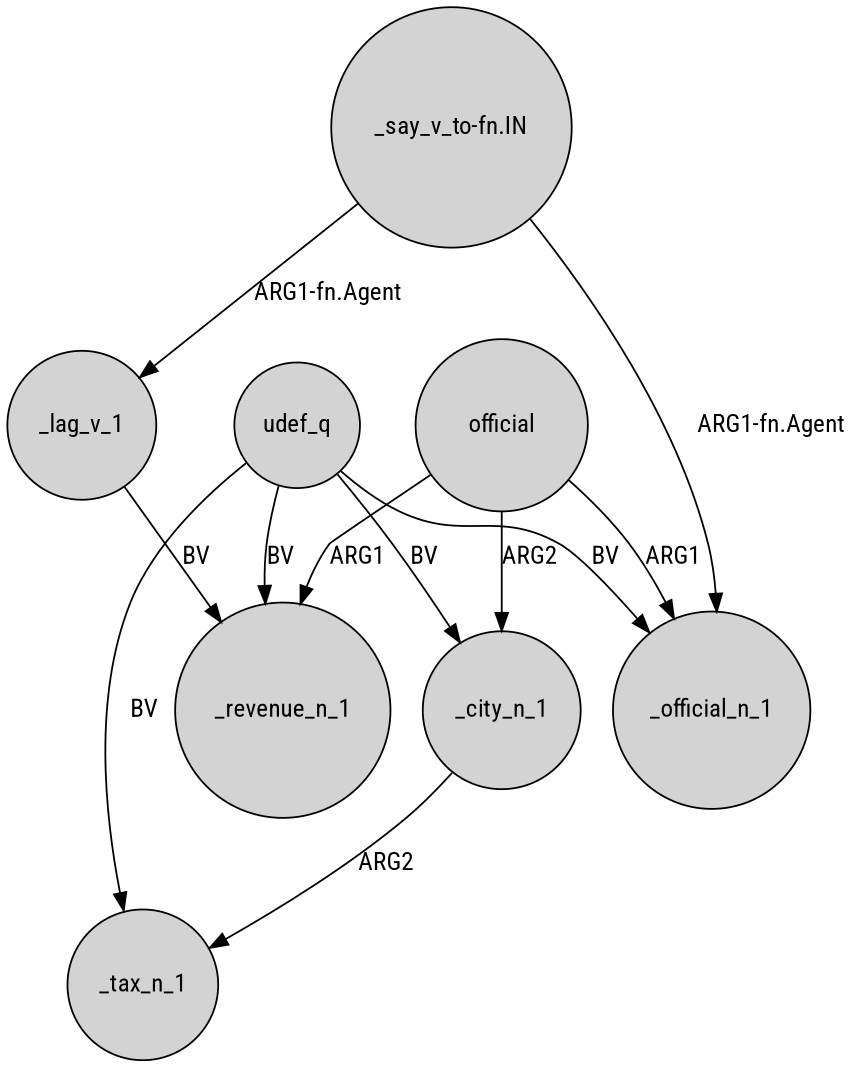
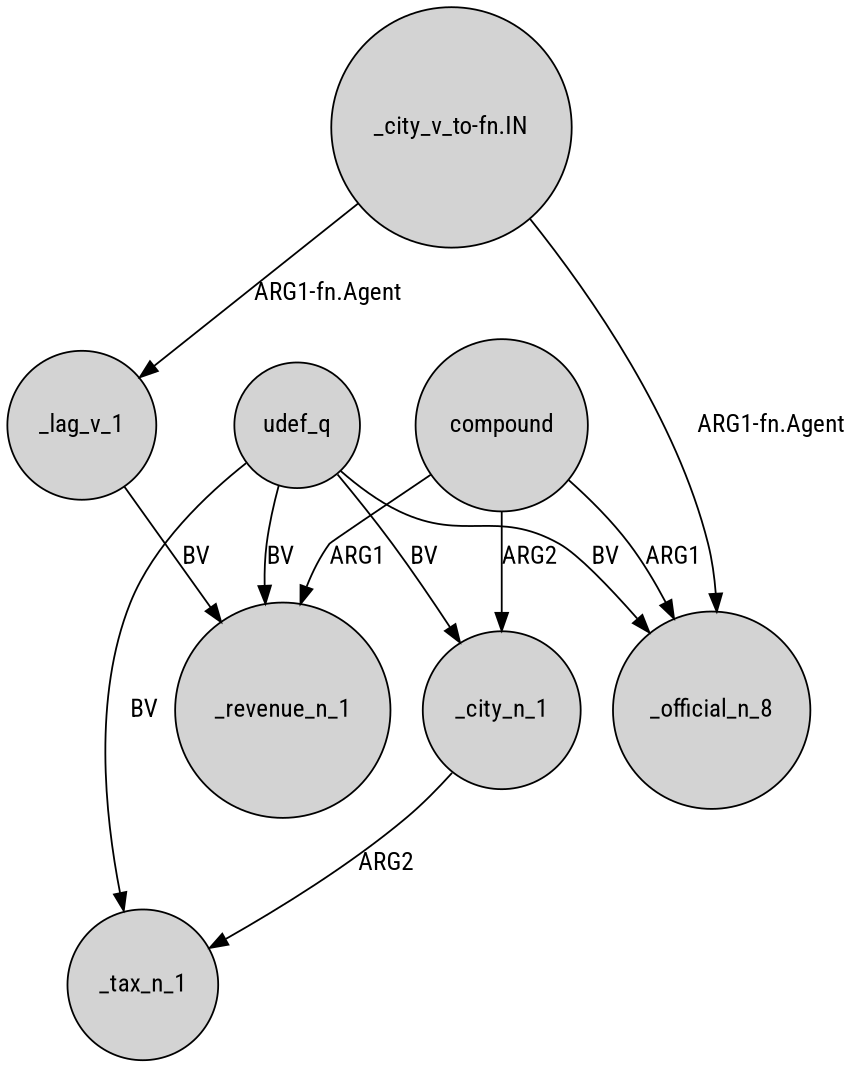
  digraph {
    fontname="Roboto Condensed"
    node [fontname="Roboto Condensed" shape=circle style=filled]
    edge [fontname="Roboto Condensed"]
    udef_q
    _revenue_n_1
-   _official_n_1
+   _official_n_1 [label=_official_n_8]
    _city_n_1
    _tax_n_1
-   compound [label=official]
+   compound
    _lag_v_1
-   "_say_v_to-fn.IN"
+   "_say_v_to-fn.IN" [label="_city_v_to-fn.IN"]
    udef_q -> _revenue_n_1 [label=BV]
    udef_q -> _official_n_1 [label=BV]
    udef_q -> _city_n_1 [label=BV]
    udef_q -> _tax_n_1 [label=BV]
    _city_n_1 -> _tax_n_1 [label=ARG2]
    compound -> _revenue_n_1 [label=ARG1]
    compound -> _official_n_1 [label=ARG1]
    compound -> _city_n_1 [label=ARG2]
    _lag_v_1 -> _revenue_n_1 [label=BV]
    "_say_v_to-fn.IN" -> _official_n_1 [label="ARG1-fn.Agent"]
    "_say_v_to-fn.IN" -> _lag_v_1 [label="ARG1-fn.Agent"]
  }
